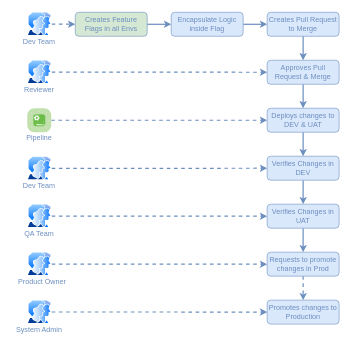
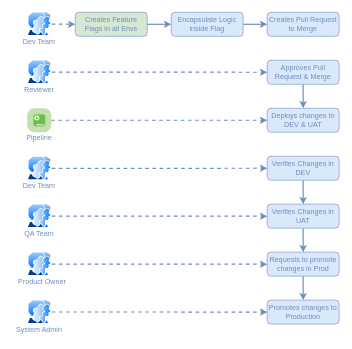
  <mxCell id="0" />
  <mxCell id="1" parent="0" />
  <mxCell id="2" style="edgeStyle=orthogonalEdgeStyle;rounded=0;orthogonalLoop=1;jettySize=auto;html=1;strokeColor=#6C8EBF;strokeWidth=2;fontColor=#6C8EBF;entryX=0;entryY=0.5;entryDx=0;entryDy=0;dashed=1;" edge="1" parent="1" source="3" target="4"><mxGeometry relative="1" as="geometry"><mxPoint x="195" y="39.25" as="targetPoint" /></mxGeometry></mxCell>
  <mxCell id="3" value="" style="aspect=fixed;perimeter=ellipsePerimeter;html=1;align=center;shadow=0;dashed=0;spacingTop=3;image;image=img/lib/active_directory/user_accounts.svg;" vertex="1" parent="1"><mxGeometry x="45" y="20" width="40.72" height="39.5" as="geometry" /></mxCell>
  <mxCell id="4" value="Creates Feature Flags in all Envs" style="rounded=1;whiteSpace=wrap;html=1;fillColor=#d5e8d4;strokeColor=#6c8ebf;fontColor=#6C8EBF;" vertex="1" parent="1"><mxGeometry x="125" y="20" width="120" height="40" as="geometry" /></mxCell>
  <mxCell id="5" style="edgeStyle=orthogonalEdgeStyle;rounded=0;orthogonalLoop=1;jettySize=auto;html=1;strokeColor=#6C8EBF;strokeWidth=2;fontColor=#6C8EBF;entryX=0;entryY=0.5;entryDx=0;entryDy=0;exitX=1;exitY=0.5;exitDx=0;exitDy=0;" edge="1" parent="1" target="7" source="4"><mxGeometry relative="1" as="geometry"><mxPoint x="205" y="49.25" as="targetPoint" /><mxPoint x="325" y="40" as="sourcePoint" /></mxGeometry></mxCell>
  <mxCell id="6" value="" style="edgeStyle=orthogonalEdgeStyle;rounded=0;orthogonalLoop=1;jettySize=auto;html=1;strokeColor=#6C8EBF;strokeWidth=2;fontColor=#6C8EBF;entryX=0;entryY=0.5;entryDx=0;entryDy=0;" edge="1" parent="1" source="7" target="9"><mxGeometry relative="1" as="geometry" /></mxCell>
  <mxCell id="7" value="Encapsulate Logic inside Flag" style="rounded=1;whiteSpace=wrap;html=1;fillColor=#dae8fc;strokeColor=#6c8ebf;fontColor=#6C8EBF;" vertex="1" parent="1"><mxGeometry x="285" y="20" width="120" height="40" as="geometry" /></mxCell>
- <mxCell id="8" value="" style="edgeStyle=orthogonalEdgeStyle;rounded=0;orthogonalLoop=1;jettySize=auto;html=1;strokeColor=#6C8EBF;strokeWidth=2;fontColor=#6C8EBF;" edge="1" parent="1" source="9" target="11"><mxGeometry relative="1" as="geometry" /></mxCell>
  <mxCell id="9" value="Creates Pull Request to Merge" style="rounded=1;whiteSpace=wrap;html=1;fillColor=#dae8fc;strokeColor=#6c8ebf;fontColor=#6C8EBF;" vertex="1" parent="1"><mxGeometry x="445" y="20" width="120" height="40" as="geometry" /></mxCell>
  <mxCell id="10" value="" style="edgeStyle=orthogonalEdgeStyle;rounded=0;orthogonalLoop=1;jettySize=auto;html=1;strokeColor=#6C8EBF;strokeWidth=2;fontColor=#6C8EBF;" edge="1" parent="1" source="11" target="15"><mxGeometry relative="1" as="geometry" /></mxCell>
  <mxCell id="11" value="Approves Pull Request &amp;amp; Merge" style="rounded=1;whiteSpace=wrap;html=1;fillColor=#dae8fc;strokeColor=#6c8ebf;fontColor=#6C8EBF;" vertex="1" parent="1"><mxGeometry x="445" y="100" width="120" height="40" as="geometry" /></mxCell>
  <mxCell id="12" style="edgeStyle=orthogonalEdgeStyle;rounded=0;orthogonalLoop=1;jettySize=auto;html=1;entryX=0;entryY=0.5;entryDx=0;entryDy=0;strokeColor=#6C8EBF;strokeWidth=2;fontColor=#6C8EBF;dashed=1;" edge="1" parent="1" source="13" target="11"><mxGeometry relative="1" as="geometry" /></mxCell>
  <mxCell id="13" value="" style="aspect=fixed;perimeter=ellipsePerimeter;html=1;align=center;shadow=0;dashed=0;spacingTop=3;image;image=img/lib/active_directory/user_accounts.svg;" vertex="1" parent="1"><mxGeometry x="45" y="100" width="40.72" height="39.5" as="geometry" /></mxCell>
- <mxCell id="14" value="" style="edgeStyle=orthogonalEdgeStyle;rounded=0;orthogonalLoop=1;jettySize=auto;html=1;strokeColor=#6C8EBF;strokeWidth=2;fontColor=#6C8EBF;" edge="1" parent="1" source="15" target="19"><mxGeometry relative="1" as="geometry" /></mxCell>
  <mxCell id="15" value="Deploys changes to DEV &amp;amp; UAT" style="rounded=1;whiteSpace=wrap;html=1;fillColor=#dae8fc;strokeColor=#6c8ebf;fontColor=#6C8EBF;" vertex="1" parent="1"><mxGeometry x="445" y="180" width="120" height="40" as="geometry" /></mxCell>
  <mxCell id="16" style="edgeStyle=orthogonalEdgeStyle;rounded=0;orthogonalLoop=1;jettySize=auto;html=1;entryX=0;entryY=0.5;entryDx=0;entryDy=0;dashed=1;strokeColor=#6C8EBF;strokeWidth=2;fontColor=#6C8EBF;" edge="1" parent="1" source="17" target="15"><mxGeometry relative="1" as="geometry" /></mxCell>
  <mxCell id="17" value="" style="verticalLabelPosition=bottom;html=1;fillColor=#6ABD46;strokeColor=#ffffff;verticalAlign=top;align=center;points=[[0.085,0.085,0],[0.915,0.085,0],[0.915,0.915,0],[0.085,0.915,0],[0.25,0,0],[0.5,0,0],[0.75,0,0],[1,0.25,0],[1,0.5,0],[1,0.75,0],[0.75,1,0],[0.5,1,0],[0.25,1,0],[0,0.75,0],[0,0.5,0],[0,0.25,0]];pointerEvents=1;shape=mxgraph.cisco_safe.compositeIcon;bgIcon=mxgraph.cisco_safe.architecture.generic_appliance;resIcon=mxgraph.cisco_safe.architecture.automated_system;fontColor=#6C8EBF;" vertex="1" parent="1"><mxGeometry x="45" y="180" width="40" height="40" as="geometry" /></mxCell>
  <mxCell id="18" value="" style="edgeStyle=orthogonalEdgeStyle;rounded=0;orthogonalLoop=1;jettySize=auto;html=1;strokeColor=#6C8EBF;strokeWidth=2;fontColor=#6C8EBF;" edge="1" parent="1" source="19" target="24"><mxGeometry relative="1" as="geometry" /></mxCell>
  <mxCell id="19" value="Verifies Changes in DEV" style="rounded=1;whiteSpace=wrap;html=1;fillColor=#dae8fc;strokeColor=#6c8ebf;fontColor=#6C8EBF;" vertex="1" parent="1"><mxGeometry x="445" y="260" width="120" height="40" as="geometry" /></mxCell>
  <mxCell id="20" value="" style="aspect=fixed;perimeter=ellipsePerimeter;html=1;align=center;shadow=0;dashed=0;spacingTop=3;image;image=img/lib/active_directory/user_accounts.svg;" vertex="1" parent="1"><mxGeometry x="45" y="100" width="40.72" height="39.5" as="geometry" /></mxCell>
  <mxCell id="21" style="edgeStyle=orthogonalEdgeStyle;rounded=0;orthogonalLoop=1;jettySize=auto;html=1;entryX=0;entryY=0.5;entryDx=0;entryDy=0;strokeColor=#6C8EBF;strokeWidth=2;fontColor=#6C8EBF;dashed=1;" edge="1" parent="1" source="22" target="19"><mxGeometry relative="1" as="geometry" /></mxCell>
  <mxCell id="22" value="" style="aspect=fixed;perimeter=ellipsePerimeter;html=1;align=center;shadow=0;dashed=0;spacingTop=3;image;image=img/lib/active_directory/user_accounts.svg;" vertex="1" parent="1"><mxGeometry x="45" y="260.5" width="40.72" height="39.5" as="geometry" /></mxCell>
  <mxCell id="23" value="" style="edgeStyle=orthogonalEdgeStyle;rounded=0;orthogonalLoop=1;jettySize=auto;html=1;strokeColor=#6C8EBF;strokeWidth=2;fontColor=#6C8EBF;" edge="1" parent="1" source="24" target="28"><mxGeometry relative="1" as="geometry" /></mxCell>
  <mxCell id="24" value="&lt;span&gt;Verifies Changes in UAT&lt;/span&gt;" style="rounded=1;whiteSpace=wrap;html=1;fillColor=#dae8fc;strokeColor=#6c8ebf;fontColor=#6C8EBF;" vertex="1" parent="1"><mxGeometry x="445" y="340" width="120" height="40" as="geometry" /></mxCell>
  <mxCell id="25" style="edgeStyle=orthogonalEdgeStyle;rounded=0;orthogonalLoop=1;jettySize=auto;html=1;entryX=0;entryY=0.5;entryDx=0;entryDy=0;strokeColor=#6C8EBF;strokeWidth=2;fontColor=#6C8EBF;dashed=1;" edge="1" parent="1" source="26" target="24"><mxGeometry relative="1" as="geometry" /></mxCell>
  <mxCell id="26" value="" style="aspect=fixed;perimeter=ellipsePerimeter;html=1;align=center;shadow=0;dashed=0;spacingTop=3;image;image=img/lib/active_directory/user_accounts.svg;" vertex="1" parent="1"><mxGeometry x="45" y="340" width="40.72" height="39.5" as="geometry" /></mxCell>
- <mxCell id="27" value="" style="edgeStyle=orthogonalEdgeStyle;rounded=0;orthogonalLoop=1;jettySize=auto;html=1;strokeColor=#6C8EBF;strokeWidth=2;fontColor=#6C8EBF;dashed=1;" edge="1" parent="1" source="28" target="29"><mxGeometry relative="1" as="geometry" /></mxCell>
+ <mxCell id="27" value="" style="edgeStyle=orthogonalEdgeStyle;rounded=0;orthogonalLoop=1;jettySize=auto;html=1;strokeColor=#6C8EBF;strokeWidth=2;fontColor=#6C8EBF;" edge="1" parent="1" source="28" target="29"><mxGeometry relative="1" as="geometry" /></mxCell>
  <mxCell id="28" value="Requests to promote changes in Prod" style="rounded=1;whiteSpace=wrap;html=1;fillColor=#dae8fc;strokeColor=#6c8ebf;fontColor=#6C8EBF;" vertex="1" parent="1"><mxGeometry x="445" y="420" width="120" height="40" as="geometry" /></mxCell>
  <mxCell id="29" value="Promotes changes to Production" style="rounded=1;whiteSpace=wrap;html=1;fillColor=#dae8fc;strokeColor=#6c8ebf;fontColor=#6C8EBF;" vertex="1" parent="1"><mxGeometry x="445" y="500" width="120" height="40" as="geometry" /></mxCell>
  <mxCell id="30" value="Dev Team" style="text;html=1;strokeColor=none;fillColor=none;align=center;verticalAlign=middle;whiteSpace=wrap;rounded=0;fontColor=#6C8EBF;" vertex="1" parent="1"><mxGeometry x="35" y="59.5" width="60" height="20" as="geometry" /></mxCell>
  <mxCell id="31" value="Reviewer" style="text;html=1;strokeColor=none;fillColor=none;align=center;verticalAlign=middle;whiteSpace=wrap;rounded=0;fontColor=#6C8EBF;" vertex="1" parent="1"><mxGeometry x="35" y="139.5" width="60" height="20" as="geometry" /></mxCell>
  <mxCell id="32" value="Pipeline" style="text;html=1;strokeColor=none;fillColor=none;align=center;verticalAlign=middle;whiteSpace=wrap;rounded=0;fontColor=#6C8EBF;" vertex="1" parent="1"><mxGeometry x="35" y="220" width="60" height="20" as="geometry" /></mxCell>
  <mxCell id="33" value="Dev Team" style="text;html=1;strokeColor=none;fillColor=none;align=center;verticalAlign=middle;whiteSpace=wrap;rounded=0;fontColor=#6C8EBF;" vertex="1" parent="1"><mxGeometry x="35" y="300" width="60" height="20" as="geometry" /></mxCell>
  <mxCell id="34" value="QA Team" style="text;html=1;strokeColor=none;fillColor=none;align=center;verticalAlign=middle;whiteSpace=wrap;rounded=0;fontColor=#6C8EBF;" vertex="1" parent="1"><mxGeometry x="35" y="380" width="60" height="20" as="geometry" /></mxCell>
  <mxCell id="35" style="edgeStyle=orthogonalEdgeStyle;rounded=0;orthogonalLoop=1;jettySize=auto;html=1;entryX=0;entryY=0.5;entryDx=0;entryDy=0;dashed=1;strokeColor=#6C8EBF;strokeWidth=2;fontColor=#6C8EBF;" edge="1" parent="1" source="36" target="28"><mxGeometry relative="1" as="geometry" /></mxCell>
  <mxCell id="36" value="" style="aspect=fixed;perimeter=ellipsePerimeter;html=1;align=center;shadow=0;dashed=0;spacingTop=3;image;image=img/lib/active_directory/user_accounts.svg;" vertex="1" parent="1"><mxGeometry x="45" y="420" width="40.72" height="39.5" as="geometry" /></mxCell>
  <mxCell id="37" value="Product Owner" style="text;html=1;strokeColor=none;fillColor=none;align=center;verticalAlign=middle;whiteSpace=wrap;rounded=0;fontColor=#6C8EBF;" vertex="1" parent="1"><mxGeometry x="25" y="459.5" width="90" height="20" as="geometry" /></mxCell>
  <mxCell id="38" style="edgeStyle=orthogonalEdgeStyle;rounded=0;orthogonalLoop=1;jettySize=auto;html=1;entryX=0;entryY=0.5;entryDx=0;entryDy=0;dashed=1;strokeColor=#6C8EBF;strokeWidth=2;fontColor=#6C8EBF;" edge="1" parent="1" source="39" target="29"><mxGeometry relative="1" as="geometry" /></mxCell>
  <mxCell id="39" value="" style="aspect=fixed;perimeter=ellipsePerimeter;html=1;align=center;shadow=0;dashed=0;spacingTop=3;image;image=img/lib/active_directory/user_accounts.svg;" vertex="1" parent="1"><mxGeometry x="45" y="500" width="40.72" height="39.5" as="geometry" /></mxCell>
  <mxCell id="40" value="System Admin" style="text;html=1;strokeColor=none;fillColor=none;align=center;verticalAlign=middle;whiteSpace=wrap;rounded=0;fontColor=#6C8EBF;" vertex="1" parent="1"><mxGeometry x="20" y="540" width="90" height="20" as="geometry" /></mxCell>
